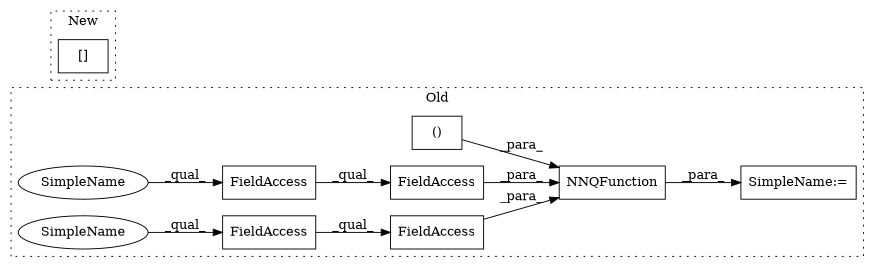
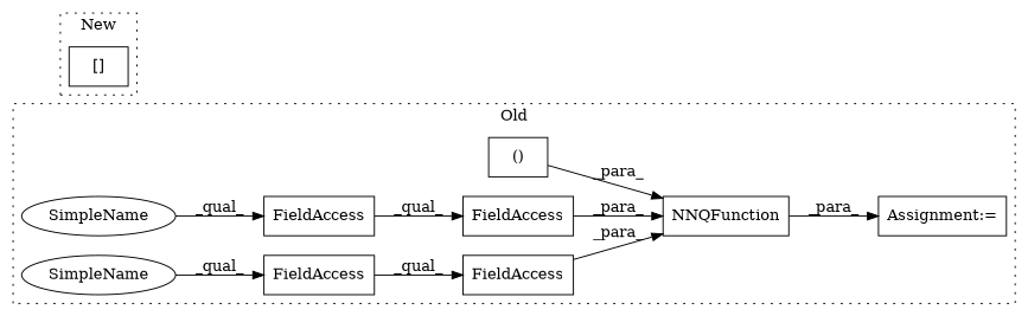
  digraph {
    rankdir=LR
    node [a=22 l="12,1" s=4141 shape=box]
    n1 [a=32 label=NNQFunction s="4129,4219"]
    n2 [l=27 label=FieldAccess]
-   n3 [a=7 l=1 label="SimpleName:=" s=4128]
+   n3 [a=7 l=1 label="Assignment:=" s=4128]
    n4 [l=22 label=FieldAccess s=4169]
    n5 [l=21 label=FieldAccess]
    n6 [l=16 label=FieldAccess s=4169]
    n7 [a=106 l=15 label="()" s=4197]
    n8 [a=42 l=3 label=SimpleName s=4169 shape=ellipse]
    n9 [a=42 l=3 label=SimpleName shape=ellipse]
    n10 [a=2 label="[]" s="5612,5625"]
    subgraph cluster_1 {
      label=Old
      style=dotted
      n1
      n2
      n3
      n4
      n5
      n6
      n7
      n8
      n9
    }
    subgraph cluster_2 {
      label=New
      style=dotted
      n10
    }
    n1 -> n3 [label=_para_]
    n2 -> n1 [label=_para_]
    n4 -> n1 [label=_para_]
    n5 -> n2 [label=_qual_]
    n6 -> n4 [label=_qual_]
    n7 -> n1 [label=_para_]
    n8 -> n6 [label=_qual_]
    n9 -> n5 [label=_qual_]
  }
